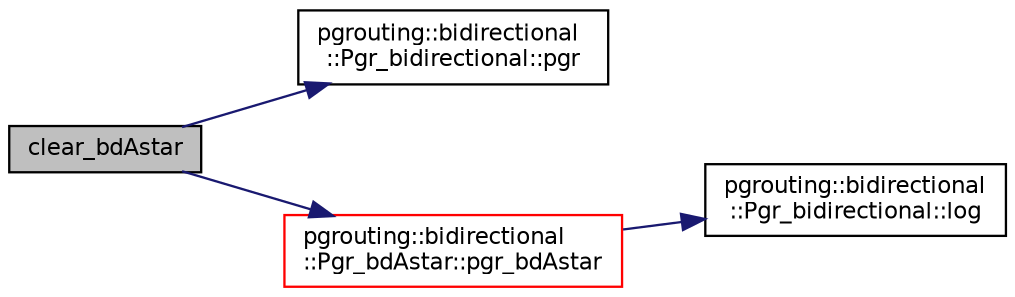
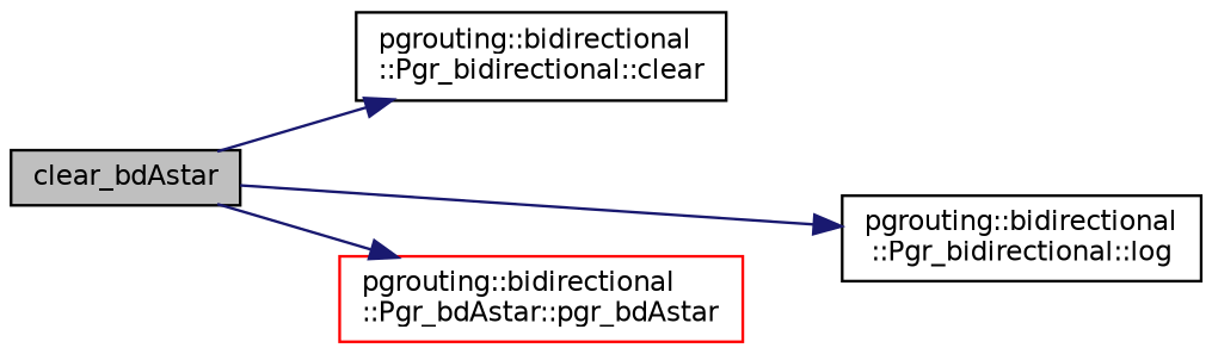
  digraph {
    fontname="DejaVu Sans"
    rankdir=LR
    node [color=black fillcolor=white fontname="DejaVu Sans" fontsize=10 shape=record style=filled]
    edge [color=midnightblue fontname="DejaVu Sans" fontsize=10 labelfontname=Helvetica labelfontsize=10 style=solid]
    n1 [fillcolor=grey75 fontcolor=black height=0.2 label=clear_bdAstar width=0.4]
-   n2 [height=0.2 label="pgrouting::bidirectional\l::Pgr_bidirectional::pgr" width=0.4]
+   n2 [height=0.2 label="pgrouting::bidirectional\l::Pgr_bidirectional::clear" width=0.4]
    n3 [height=0.2 label="pgrouting::bidirectional\l::Pgr_bidirectional::log" width=0.4]
    n4 [color=red height=0.2 label="pgrouting::bidirectional\l::Pgr_bdAstar::pgr_bdAstar" width=0.4]
    n1 -> n2
-   n4 -> n3
+   n1 -> n3
    n1 -> n4
  }
